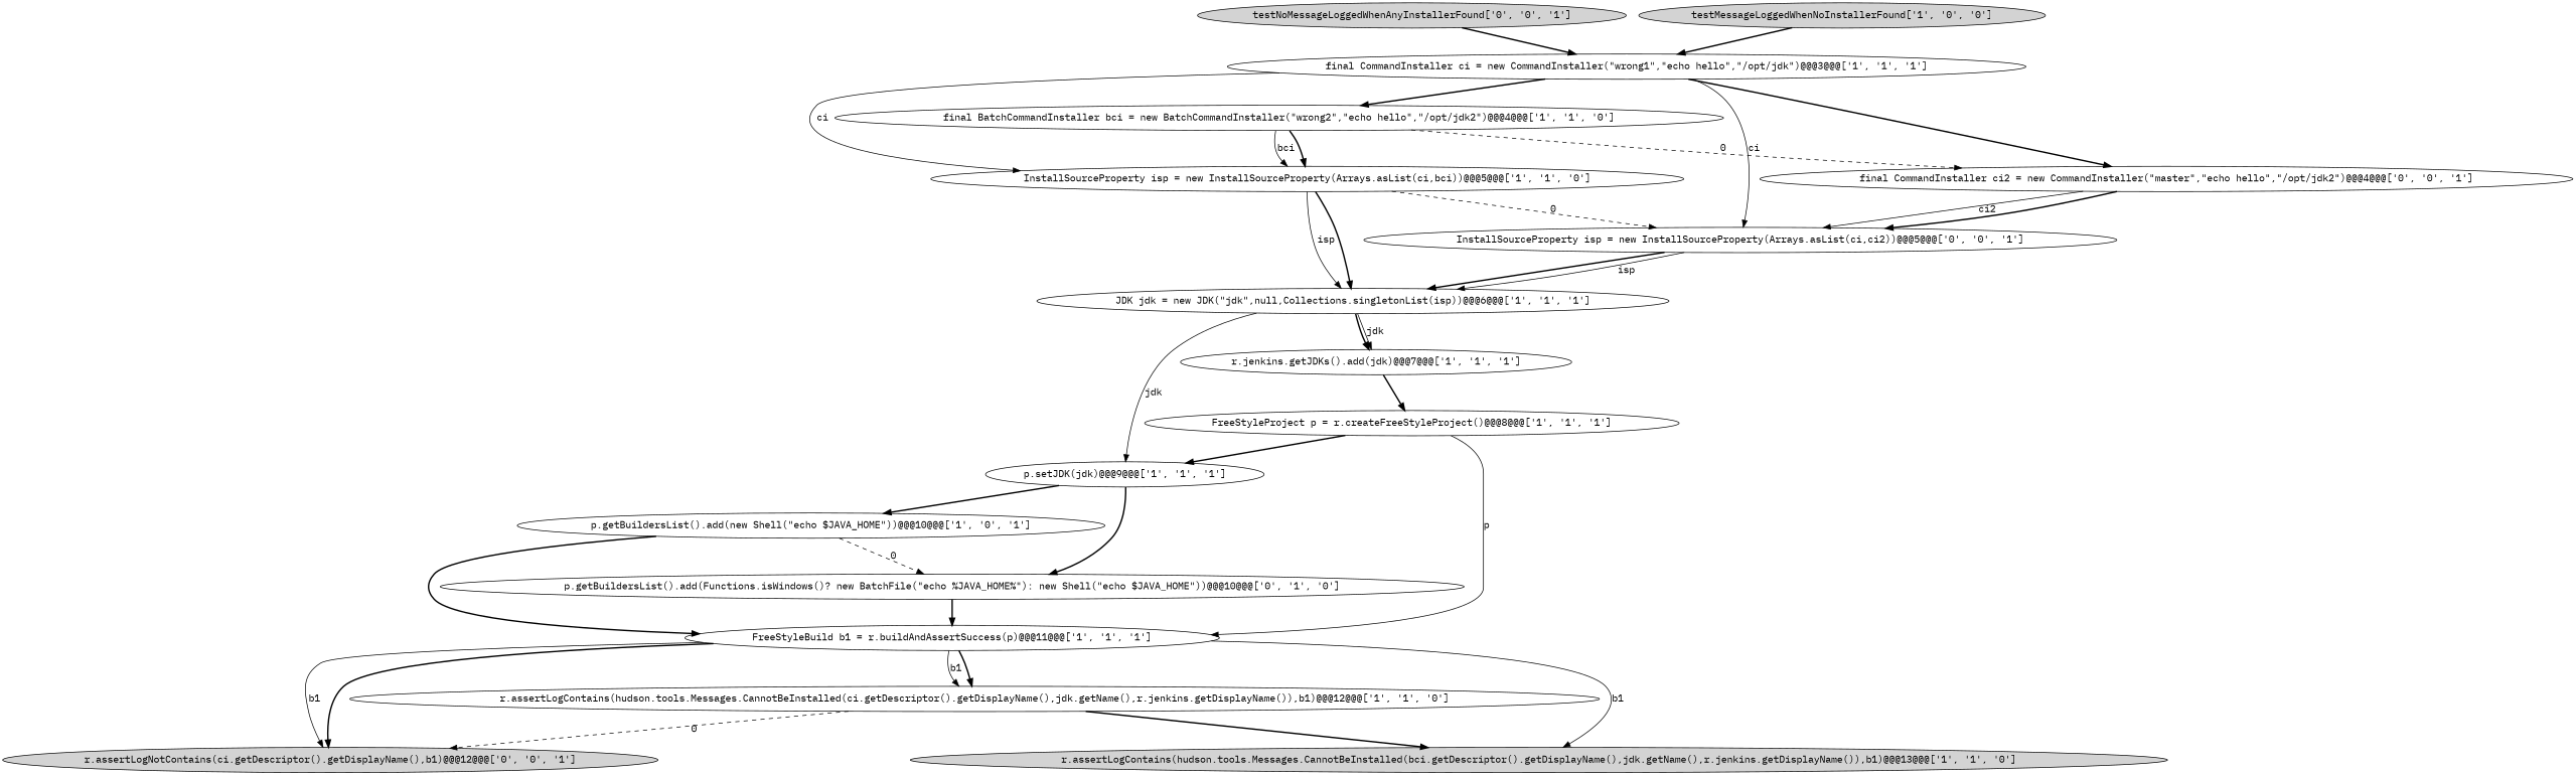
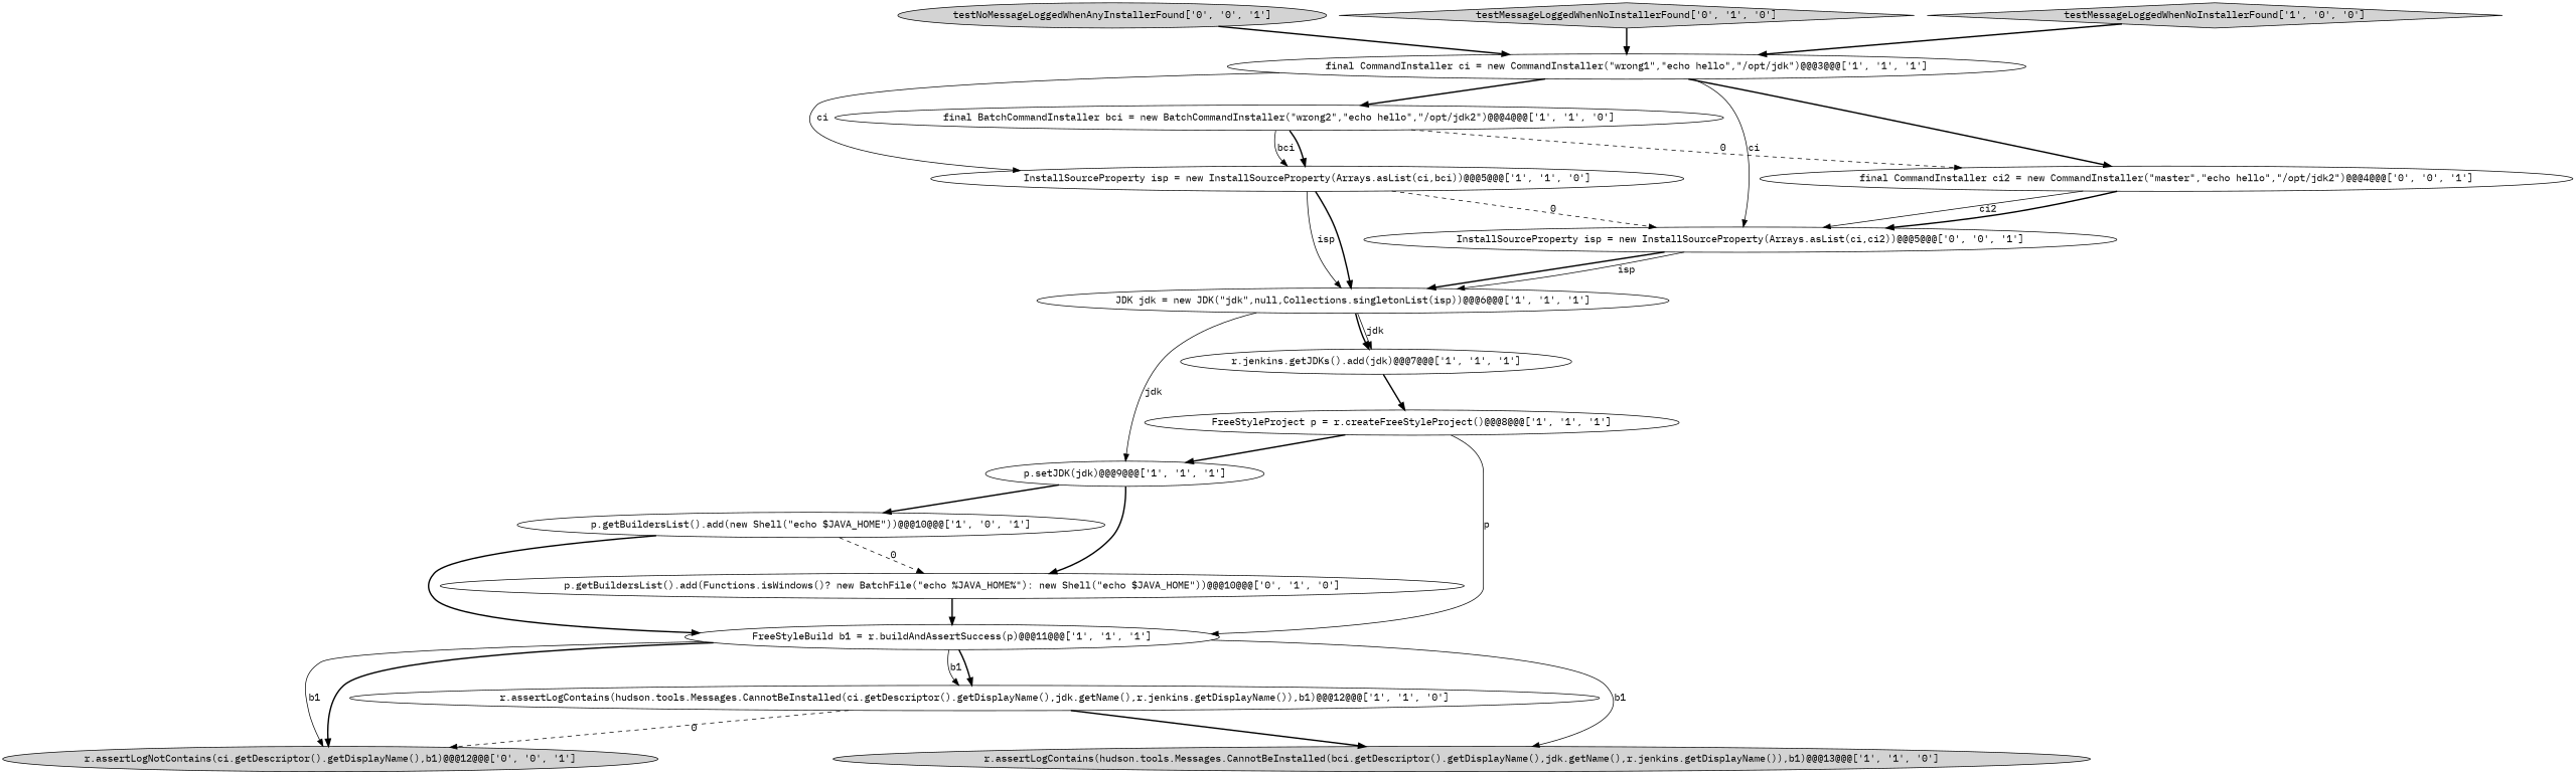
  digraph {
    fontname="IBM Plex Mono"
    node [fillcolor=white fontname="IBM Plex Mono" shape=ellipse style=filled]
    edge [fontname="IBM Plex Mono" style=bold]
    n1 [fillcolor=lightgray label="testNoMessageLoggedWhenAnyInstallerFound['0', '0', '1']"]
    n2 [label="final CommandInstaller ci = new CommandInstaller(\"wrong1\",\"echo hello\",\"/opt/jdk\")@@@3@@@['1', '1', '1']"]
    n3 [label="final BatchCommandInstaller bci = new BatchCommandInstaller(\"wrong2\",\"echo hello\",\"/opt/jdk2\")@@@4@@@['1', '1', '0']"]
    n4 [label="InstallSourceProperty isp = new InstallSourceProperty(Arrays.asList(ci,bci))@@@5@@@['1', '1', '0']"]
    n5 [label="final CommandInstaller ci2 = new CommandInstaller(\"master\",\"echo hello\",\"/opt/jdk2\")@@@4@@@['0', '0', '1']"]
    n6 [label="InstallSourceProperty isp = new InstallSourceProperty(Arrays.asList(ci,ci2))@@@5@@@['0', '0', '1']"]
    n7 [label="p.setJDK(jdk)@@@9@@@['1', '1', '1']"]
    n8 [label="p.getBuildersList().add(Functions.isWindows()? new BatchFile(\"echo %JAVA_HOME%\"): new Shell(\"echo $JAVA_HOME\"))@@@10@@@['0', '1', '0']"]
    n9 [label="p.getBuildersList().add(new Shell(\"echo $JAVA_HOME\"))@@@10@@@['1', '0', '1']"]
    n10 [label="FreeStyleBuild b1 = r.buildAndAssertSuccess(p)@@@11@@@['1', '1', '1']"]
    n11 [label="JDK jdk = new JDK(\"jdk\",null,Collections.singletonList(isp))@@@6@@@['1', '1', '1']"]
    n12 [label="r.jenkins.getJDKs().add(jdk)@@@7@@@['1', '1', '1']"]
    n13 [label="FreeStyleProject p = r.createFreeStyleProject()@@@8@@@['1', '1', '1']"]
    n14 [fillcolor=lightgray label="r.assertLogNotContains(ci.getDescriptor().getDisplayName(),b1)@@@12@@@['0', '0', '1']"]
    n15 [label="r.assertLogContains(hudson.tools.Messages.CannotBeInstalled(ci.getDescriptor().getDisplayName(),jdk.getName(),r.jenkins.getDisplayName()),b1)@@@12@@@['1', '1', '0']"]
    n16 [fillcolor=lightgray label="r.assertLogContains(hudson.tools.Messages.CannotBeInstalled(bci.getDescriptor().getDisplayName(),jdk.getName(),r.jenkins.getDisplayName()),b1)@@@13@@@['1', '1', '0']"]
-   n18 [fillcolor=lightgray label="testMessageLoggedWhenNoInstallerFound['1', '0', '0']"]
+   n17 [fillcolor=lightgray label="testMessageLoggedWhenNoInstallerFound['0', '1', '0']" shape=diamond]
+   n18 [fillcolor=lightgray label="testMessageLoggedWhenNoInstallerFound['1', '0', '0']" shape=diamond]
    n1 -> n2
    n2 -> n3
    n2 -> n4 [label=ci style=solid]
    n2 -> n5
    n2 -> n6 [label=ci style=solid]
    n3 -> n4
    n3 -> n4 [label=bci style=solid]
    n3 -> n5 [label=0 style=dashed]
    n4 -> n6 [label=0 style=dashed]
    n4 -> n11 [label=isp style=solid]
    n4 -> n11
    n5 -> n6 [label=ci2 style=solid]
    n5 -> n6
    n6 -> n11
    n6 -> n11 [label=isp style=solid]
    n7 -> n8
    n7 -> n9
    n8 -> n10
    n9 -> n8 [label=0 style=dashed]
    n9 -> n10
    n10 -> n14 [label=b1 style=solid]
    n10 -> n14
    n10 -> n15
    n10 -> n15 [label=b1 style=solid]
    n10 -> n16 [label=b1 style=solid]
    n11 -> n7 [label=jdk style=solid]
    n11 -> n12 [label=jdk style=solid]
    n11 -> n12
    n12 -> n13
    n13 -> n7
    n13 -> n10 [label=p style=solid]
    n15 -> n14 [label=0 style=dashed]
    n15 -> n16
+   n17 -> n2
    n18 -> n2
  }
